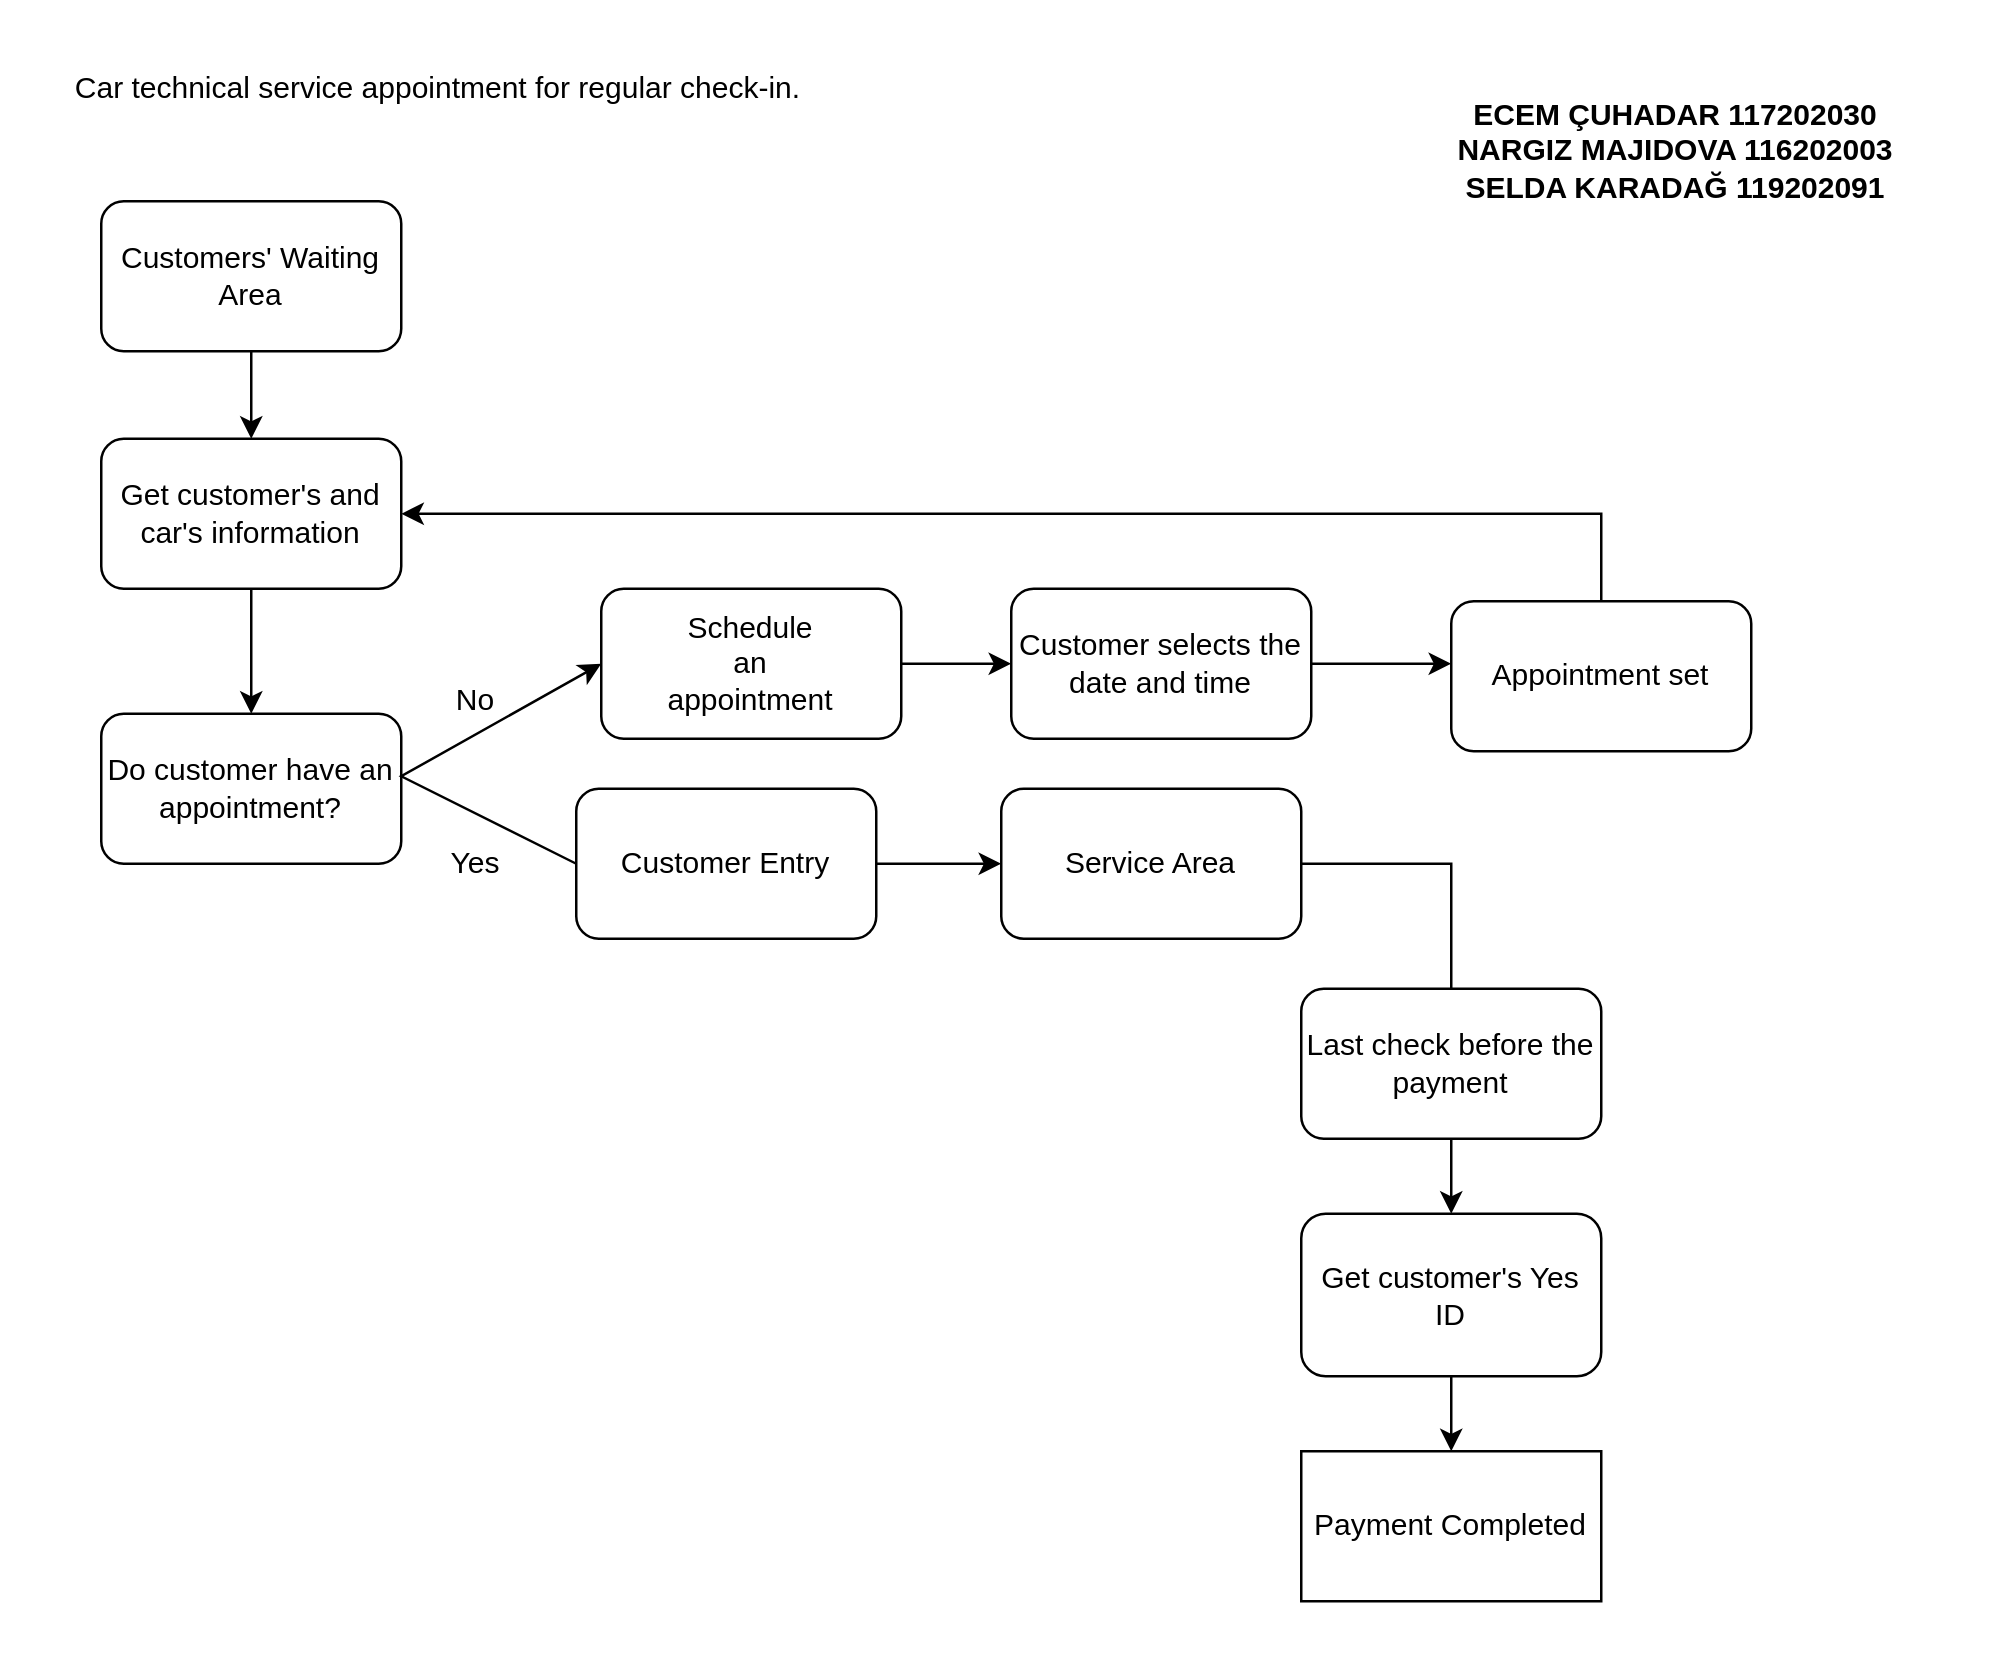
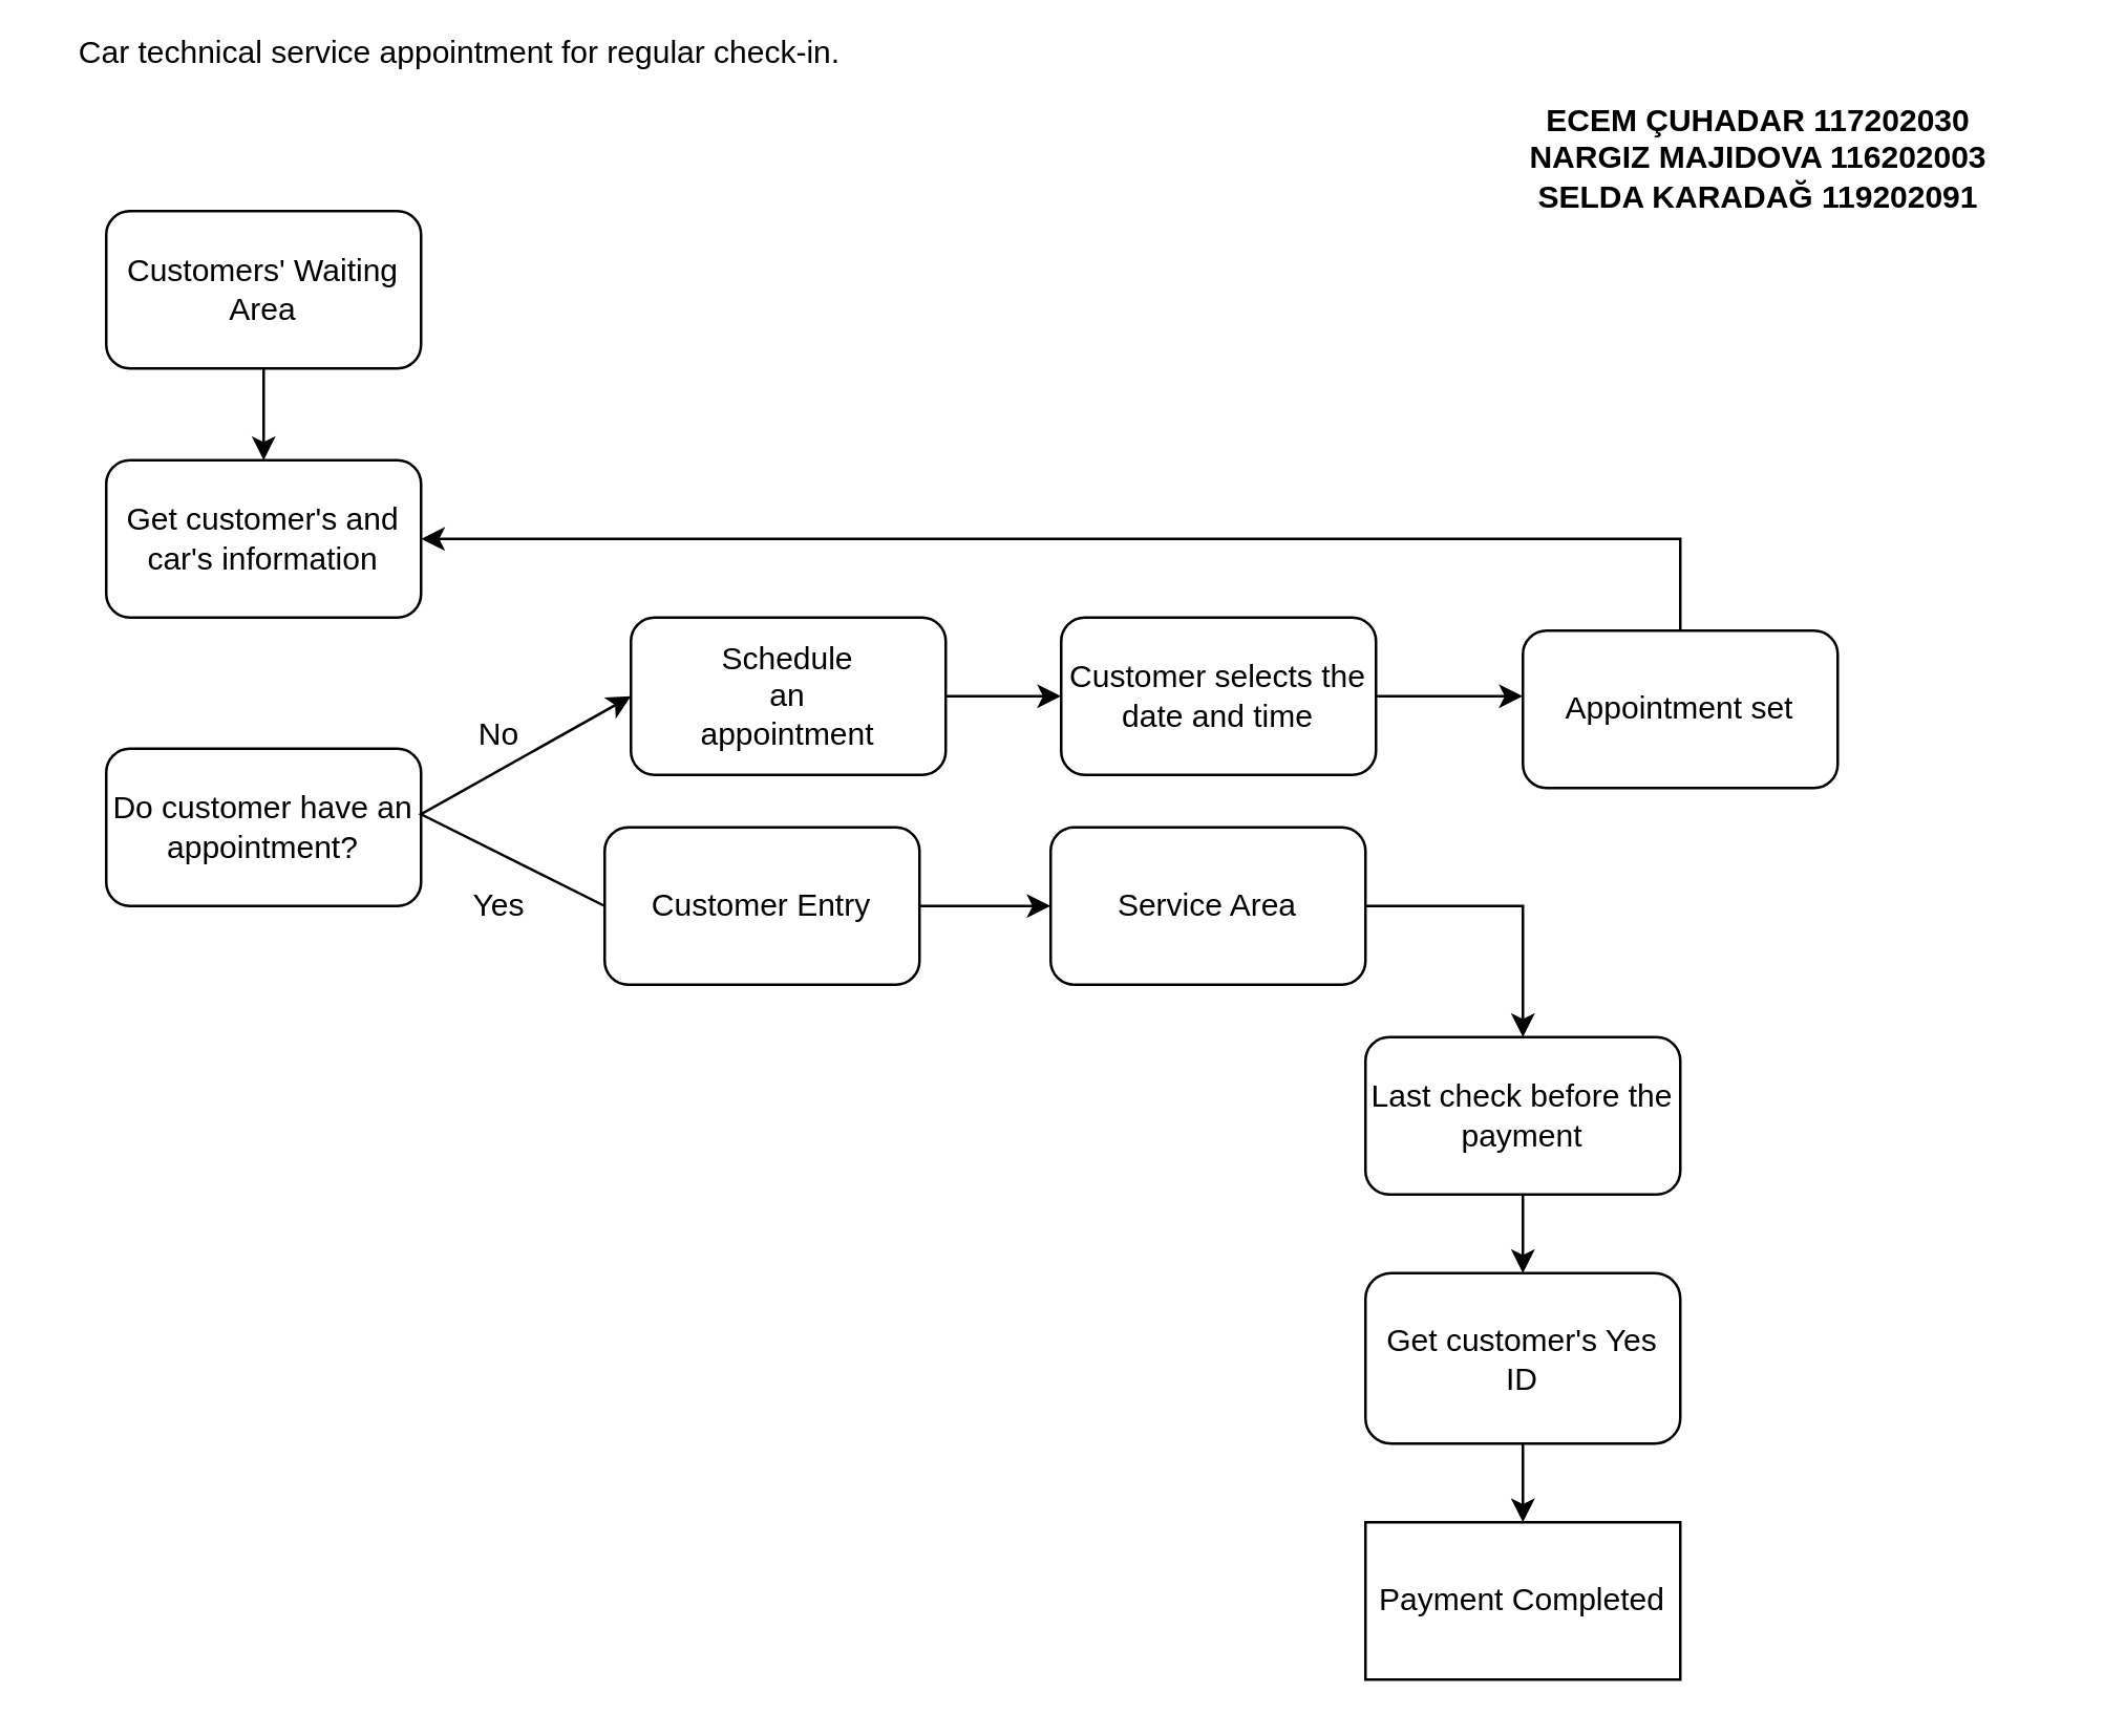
  <mxCell id="0" />
  <mxCell id="1" parent="0" />
- <mxCell id="2" value="Car technical service appointment for regular check-in." style="text;html=1;strokeColor=none;fillColor=none;align=center;verticalAlign=middle;whiteSpace=wrap;rounded=0;" vertex="1" parent="1"><mxGeometry x="20" y="20" width="310" height="30" as="geometry" /></mxCell>
+ <mxCell id="2" value="Car technical service appointment for regular check-in." style="text;html=1;strokeColor=none;fillColor=none;align=center;verticalAlign=middle;whiteSpace=wrap;rounded=0;" vertex="1" parent="1"><mxGeometry x="20" y="5" width="310" height="30" as="geometry" /></mxCell>
  <mxCell id="3" value="Do customer have an appointment?" style="rounded=1;whiteSpace=wrap;html=1;" vertex="1" parent="1"><mxGeometry x="40" y="285" width="120" height="60" as="geometry" /></mxCell>
  <mxCell id="4" style="edgeStyle=orthogonalEdgeStyle;rounded=0;orthogonalLoop=1;jettySize=auto;html=1;exitX=0.5;exitY=1;exitDx=0;exitDy=0;" edge="1" parent="1" source="5" target="19"><mxGeometry relative="1" as="geometry"><mxPoint x="100" y="180" as="targetPoint" /></mxGeometry></mxCell>
  <mxCell id="5" value="Customers' Waiting Area" style="rounded=1;whiteSpace=wrap;html=1;" vertex="1" parent="1"><mxGeometry x="40" y="80" width="120" height="60" as="geometry" /></mxCell>
  <mxCell id="6" value="" style="rounded=1;whiteSpace=wrap;html=1;" vertex="1" parent="1"><mxGeometry x="240" y="235" width="120" height="60" as="geometry" /></mxCell>
  <mxCell id="7" style="edgeStyle=orthogonalEdgeStyle;rounded=0;orthogonalLoop=1;jettySize=auto;html=1;exitX=1;exitY=0.5;exitDx=0;exitDy=0;" edge="1" parent="1" source="8" target="12"><mxGeometry relative="1" as="geometry"><mxPoint x="400" y="345" as="targetPoint" /></mxGeometry></mxCell>
  <mxCell id="8" value="Customer Entry" style="rounded=1;whiteSpace=wrap;html=1;" vertex="1" parent="1"><mxGeometry x="230" y="315" width="120" height="60" as="geometry" /></mxCell>
  <mxCell id="9" value="Schedule an appointment" style="text;html=1;strokeColor=none;fillColor=none;align=center;verticalAlign=middle;whiteSpace=wrap;rounded=0;" vertex="1" parent="1"><mxGeometry x="270" y="255" width="60" height="20" as="geometry" /></mxCell>
  <mxCell id="10" value="Yes&lt;br&gt;" style="text;html=1;strokeColor=none;fillColor=none;align=center;verticalAlign=middle;whiteSpace=wrap;rounded=0;" vertex="1" parent="1"><mxGeometry x="160" y="330" width="60" height="30" as="geometry" /></mxCell>
- <mxCell id="11" style="edgeStyle=orthogonalEdgeStyle;rounded=0;orthogonalLoop=1;jettySize=auto;html=1;exitX=1;exitY=0.5;exitDx=0;exitDy=0;endArrow=none;" edge="1" parent="1" source="12" target="13"><mxGeometry relative="1" as="geometry"><mxPoint x="590" y="345" as="targetPoint" /></mxGeometry></mxCell>
+ <mxCell id="11" style="edgeStyle=orthogonalEdgeStyle;rounded=0;orthogonalLoop=1;jettySize=auto;html=1;exitX=1;exitY=0.5;exitDx=0;exitDy=0;" edge="1" parent="1" source="12" target="13"><mxGeometry relative="1" as="geometry"><mxPoint x="590" y="345" as="targetPoint" /></mxGeometry></mxCell>
  <mxCell id="12" value="Service Area" style="rounded=1;whiteSpace=wrap;html=1;" vertex="1" parent="1"><mxGeometry x="400" y="315" width="120" height="60" as="geometry" /></mxCell>
  <mxCell id="13" value="Last check before the payment" style="rounded=1;whiteSpace=wrap;html=1;" vertex="1" parent="1"><mxGeometry x="520" y="395" width="120" height="60" as="geometry" /></mxCell>
  <mxCell id="14" value="" style="endArrow=classic;html=1;rounded=0;exitX=0.5;exitY=1;exitDx=0;exitDy=0;" edge="1" parent="1" source="13" target="16"><mxGeometry width="50" height="50" relative="1" as="geometry"><mxPoint x="370" y="395" as="sourcePoint" /><mxPoint x="580" y="515" as="targetPoint" /></mxGeometry></mxCell>
  <mxCell id="15" style="edgeStyle=orthogonalEdgeStyle;rounded=0;orthogonalLoop=1;jettySize=auto;html=1;exitX=0.5;exitY=1;exitDx=0;exitDy=0;entryX=0.5;entryY=0;entryDx=0;entryDy=0;" edge="1" parent="1" source="16" target="21"><mxGeometry relative="1" as="geometry" /></mxCell>
  <mxCell id="16" value="Get customer's Yes ID" style="rounded=1;whiteSpace=wrap;html=1;" vertex="1" parent="1"><mxGeometry x="520" y="485" width="120" height="65" as="geometry" /></mxCell>
  <mxCell id="17" value="No" style="text;html=1;strokeColor=none;fillColor=none;align=center;verticalAlign=middle;whiteSpace=wrap;rounded=0;" vertex="1" parent="1"><mxGeometry x="160" y="265" width="60" height="30" as="geometry" /></mxCell>
- <mxCell id="18" style="edgeStyle=orthogonalEdgeStyle;rounded=0;orthogonalLoop=1;jettySize=auto;html=1;exitX=0.5;exitY=1;exitDx=0;exitDy=0;entryX=0.5;entryY=0;entryDx=0;entryDy=0;" edge="1" parent="1" source="19" target="3"><mxGeometry relative="1" as="geometry" /></mxCell>
  <mxCell id="19" value="Get customer's and car's information" style="rounded=1;whiteSpace=wrap;html=1;" vertex="1" parent="1"><mxGeometry x="40" y="175" width="120" height="60" as="geometry" /></mxCell>
  <mxCell id="20" value="" style="endArrow=classic;html=1;rounded=0;entryX=0;entryY=0.5;entryDx=0;entryDy=0;exitX=0;exitY=0.5;exitDx=0;exitDy=0;" edge="1" parent="1" source="8" target="6"><mxGeometry width="50" height="50" relative="1" as="geometry"><mxPoint x="370" y="350" as="sourcePoint" /><mxPoint x="420" y="300" as="targetPoint" /><Array as="points"><mxPoint x="160" y="310" /></Array></mxGeometry></mxCell>
  <mxCell id="21" value="Payment Completed" style="whiteSpace=wrap;html=1;rounded=0;" vertex="1" parent="1"><mxGeometry x="520" y="580" width="120" height="60" as="geometry" /></mxCell>
  <mxCell id="22" value="" style="endArrow=classic;html=1;rounded=0;exitX=1;exitY=0.5;exitDx=0;exitDy=0;" edge="1" parent="1" source="6" target="23"><mxGeometry width="50" height="50" relative="1" as="geometry"><mxPoint x="370" y="280" as="sourcePoint" /><mxPoint x="430" y="265" as="targetPoint" /></mxGeometry></mxCell>
  <mxCell id="23" value="Customer selects the date and time" style="rounded=1;whiteSpace=wrap;html=1;" vertex="1" parent="1"><mxGeometry x="404" y="235" width="120" height="60" as="geometry" /></mxCell>
  <mxCell id="24" value="" style="endArrow=classic;html=1;rounded=0;exitX=1;exitY=0.5;exitDx=0;exitDy=0;" edge="1" parent="1" source="23"><mxGeometry width="50" height="50" relative="1" as="geometry"><mxPoint x="370" y="270" as="sourcePoint" /><mxPoint x="580" y="265" as="targetPoint" /></mxGeometry></mxCell>
  <mxCell id="25" style="edgeStyle=orthogonalEdgeStyle;rounded=0;orthogonalLoop=1;jettySize=auto;html=1;exitX=0.5;exitY=0;exitDx=0;exitDy=0;entryX=1;entryY=0.5;entryDx=0;entryDy=0;" edge="1" parent="1" source="26" target="19"><mxGeometry relative="1" as="geometry" /></mxCell>
  <mxCell id="26" value="Appointment set" style="rounded=1;whiteSpace=wrap;html=1;" vertex="1" parent="1"><mxGeometry x="580" y="240" width="120" height="60" as="geometry" /></mxCell>
  <mxCell id="27" value="&lt;b&gt;ECEM ÇUHADAR 117202030&lt;br&gt;NARGIZ MAJIDOVA 116202003&lt;br&gt;SELDA KARADAĞ 119202091&lt;/b&gt;" style="text;html=1;strokeColor=none;fillColor=none;align=center;verticalAlign=middle;whiteSpace=wrap;rounded=0;" vertex="1" parent="1"><mxGeometry x="560" y="30" width="220" height="60" as="geometry" /></mxCell>
